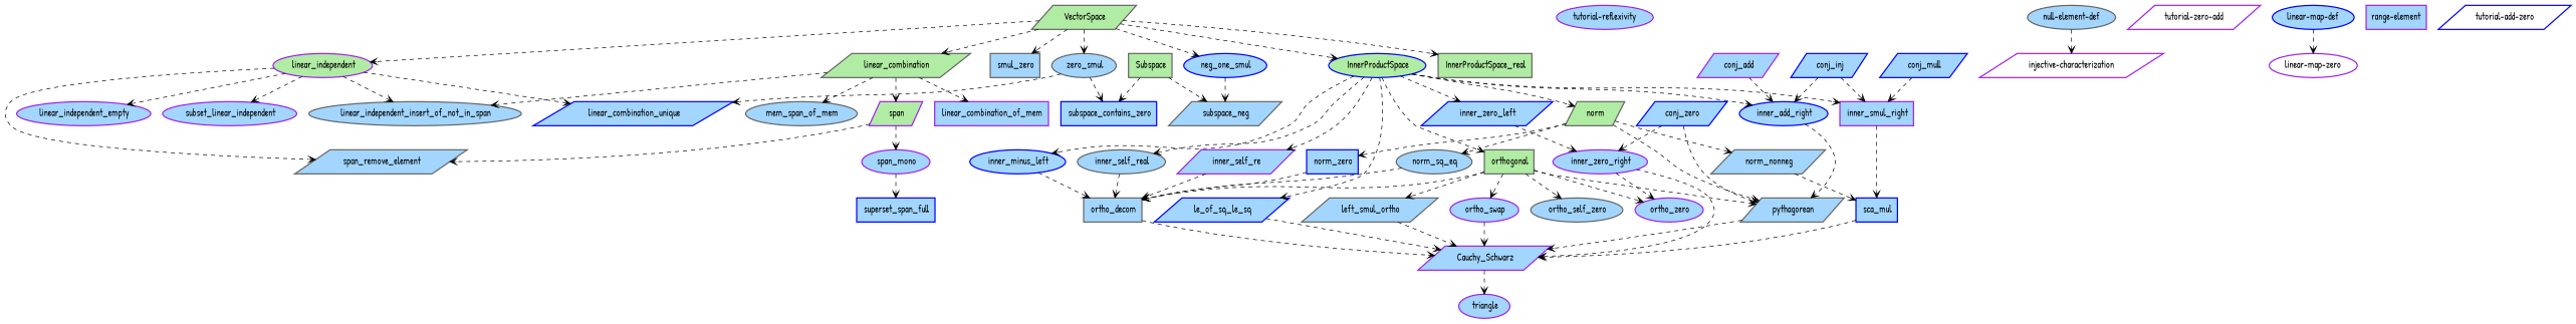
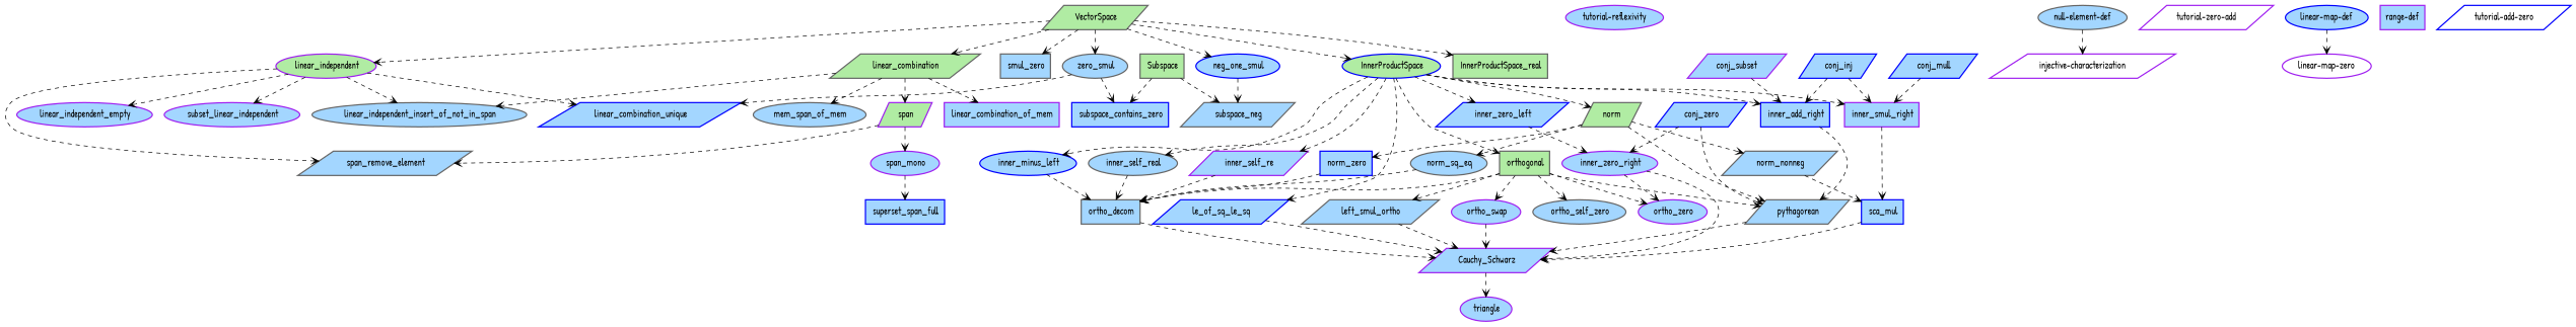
  strict digraph {
    fontname="Patrick Hand"
    node [color=gray40 fillcolor="#A3D6FF" fontname="Patrick Hand" penwidth=1.8 shape=ellipse style=filled]
    edge [arrowhead=vee fontname="Patrick Hand" style=dashed]
    n1 [fillcolor="#B0ECA3" label=" Subspace" shape=box]
    n2 [label=" subspace_neg" shape=parallelogram]
    n3 [color=blue label=" subspace_contains_zero" shape=box]
    n4 [color=blue label=" conj_zero" shape=parallelogram]
    n5 [color=purple label=" inner_zero_right"]
    n6 [label=" pythagorean" shape=parallelogram]
    n7 [color=purple label=" Cauchy_Schwarz" shape=parallelogram]
    n8 [color=purple label=" ortho_zero"]
    n9 [color=purple label=" triangle"]
    n10 [label=" left_smul_ortho" shape=parallelogram]
    n11 [color=purple label=" span_mono"]
    n12 [color=blue label=" superset_span_full" shape=box]
    n13 [label=" linear_independent_insert_of_not_in_span"]
    n14 [color=blue label=" sca_mul" shape=box]
    n15 [fillcolor="#B0ECA3" label=" VectorSpace" shape=parallelogram]
    n16 [fillcolor="#B0ECA3" label=" linear_combination" shape=parallelogram]
    n17 [label=" smul_zero" shape=box]
    n18 [color=blue label=" neg_one_smul"]
    n19 [color=purple fillcolor="#B0ECA3" label=" linear_independent"]
    n20 [fillcolor="#B0ECA3" label=" InnerProductSpace_real" shape=box]
    n21 [color=blue fillcolor="#B0ECA3" label=" InnerProductSpace"]
    n22 [label=" zero_smul"]
    n23 [label=" mem_span_of_mem"]
    n24 [color=purple fillcolor="#B0ECA3" label=" span" shape=parallelogram]
    n25 [color=purple label=" linear_combination_of_mem" shape=box]
    n26 [color=purple label=" linear_independent_empty"]
    n27 [label=" span_remove_element" shape=parallelogram]
    n28 [color=purple label=" subset_linear_independent"]
    n29 [color=blue label=" linear_combination_unique" shape=parallelogram]
-   n30 [color=blue label=" inner_add_right"]
+   n30 [color=blue label=" inner_add_right" shape=box]
    n31 [color=purple label=" inner_smul_right" shape=box]
    n32 [fillcolor="#B0ECA3" label=" norm" shape=parallelogram]
    n33 [color=blue label=" le_of_sq_le_sq" shape=parallelogram]
    n34 [fillcolor="#B0ECA3" label=" orthogonal" shape=box]
    n35 [color=blue label=" inner_minus_left"]
    n36 [color=purple label=" inner_self_re" shape=parallelogram]
    n37 [label=" inner_self_real"]
    n38 [color=blue label=" inner_zero_left" shape=parallelogram]
    n39 [color=blue label=" norm_zero" shape=box]
    n40 [label=" norm_sq_eq"]
    n41 [label=" norm_nonneg" shape=parallelogram]
    n42 [color=purple label=" ortho_swap"]
    n43 [label=" ortho_self_zero"]
    n44 [label=" ortho_decom" shape=box]
    n45 [color=purple label="tutorial-reflexivity"]
    n46 [color=blue label=" conj_inj" shape=parallelogram]
    n47 [color=blue label=" conj_mull" shape=parallelogram]
    n48 [color=purple label="injective-characterization" shape=parallelogram fillcolor="" style=""]
    n49 [color=purple label="tutorial-zero-add" shape=parallelogram fillcolor="" style=""]
    n50 [color=purple label="linear-map-zero" fillcolor="" style=""]
    n51 [color=blue label="linear-map-def"]
-   n52 [color=purple label="range-element" shape=box]
-   n53 [color=purple label=" conj_add" shape=parallelogram]
+   n52 [color=purple label="range-def" shape=box]
+   n53 [color=purple label=conj_subset shape=parallelogram]
    n54 [label="null-element-def"]
    n55 [color=blue label="tutorial-add-zero" shape=parallelogram fillcolor="" style=""]
    n1 -> n2
    n1 -> n3
    n4 -> n5
    n4 -> n6
    n5 -> n7
    n5 -> n8
    n6 -> n7
    n7 -> n9
    n10 -> n7
    n11 -> n12
    n14 -> n7
    n15 -> n16
    n15 -> n17
    n15 -> n18
    n15 -> n19
    n15 -> n20
    n15 -> n21
    n15 -> n22
    n16 -> n13
    n16 -> n23
    n16 -> n24
    n16 -> n25
    n18 -> n2
    n19 -> n13
    n19 -> n26
    n19 -> n27
    n19 -> n28
    n19 -> n29
    n21 -> n30
    n21 -> n31
    n21 -> n32
    n21 -> n33
    n21 -> n34
    n21 -> n35
    n21 -> n36
    n21 -> n37
    n21 -> n38
    n22 -> n3
    n22 -> n29
    n24 -> n11
    n24 -> n27
    n30 -> n6
    n31 -> n14
    n32 -> n6
    n32 -> n39
    n32 -> n40
    n32 -> n41
    n33 -> n7
    n34 -> n6
    n34 -> n8
    n34 -> n10
    n34 -> n42
    n34 -> n43
    n34 -> n44
    n35 -> n44
    n36 -> n44
    n37 -> n44
    n38 -> n5
    n39 -> n44
    n40 -> n44
    n41 -> n14
    n42 -> n7
    n44 -> n7
    n46 -> n30
    n46 -> n31
    n47 -> n31
    n51 -> n50
    n53 -> n30
    n54 -> n48
  }
